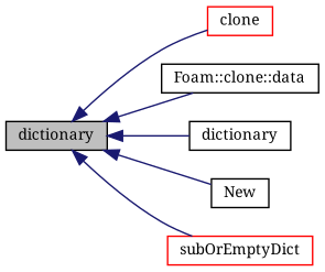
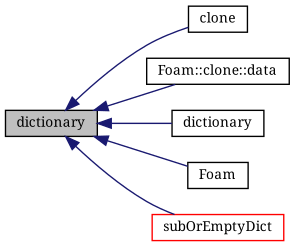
  digraph {
    fontname="Noto Serif"
    rankdir=LR
    node [color=black fontname="Noto Serif" fontsize=10 shape=record]
    edge [color=midnightblue dir=back fontname="Noto Serif" fontsize=10 labelfontname=Helvetica labelfontsize=10 style=solid]
    n1 [fillcolor=grey75 fontcolor=black height=0.2 label=dictionary style=filled width=0.4]
-   n2 [color=red height=0.2 label=clone width=0.4]
+   n2 [height=0.2 label=clone width=0.4]
    n3 [height=0.2 label="Foam::clone::data" width=0.4]
    n4 [height=0.2 label=dictionary width=0.4]
-   n5 [height=0.2 label=New width=0.4]
+   n5 [height=0.2 label=Foam width=0.4]
    n6 [color=red height=0.2 label=subOrEmptyDict width=0.4]
    n1 -> n2
    n1 -> n3
    n1 -> n4
    n1 -> n5
    n1 -> n6
  }
